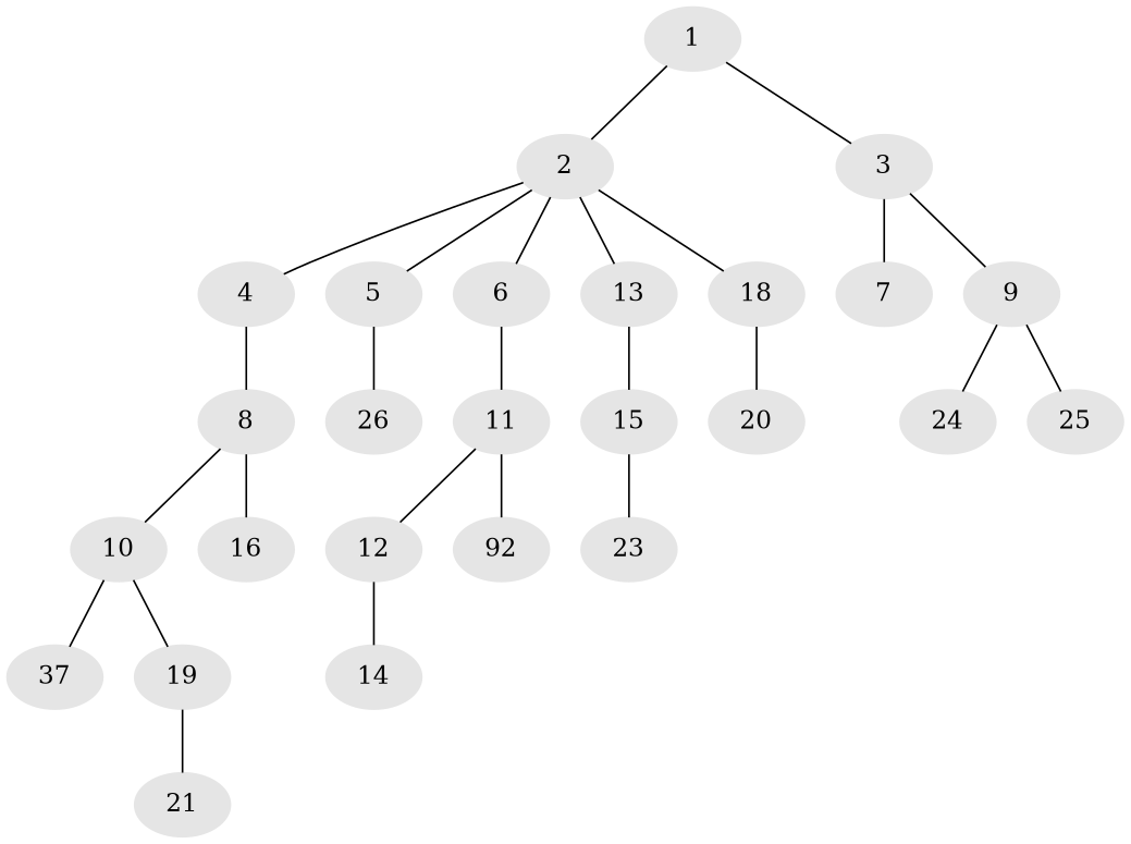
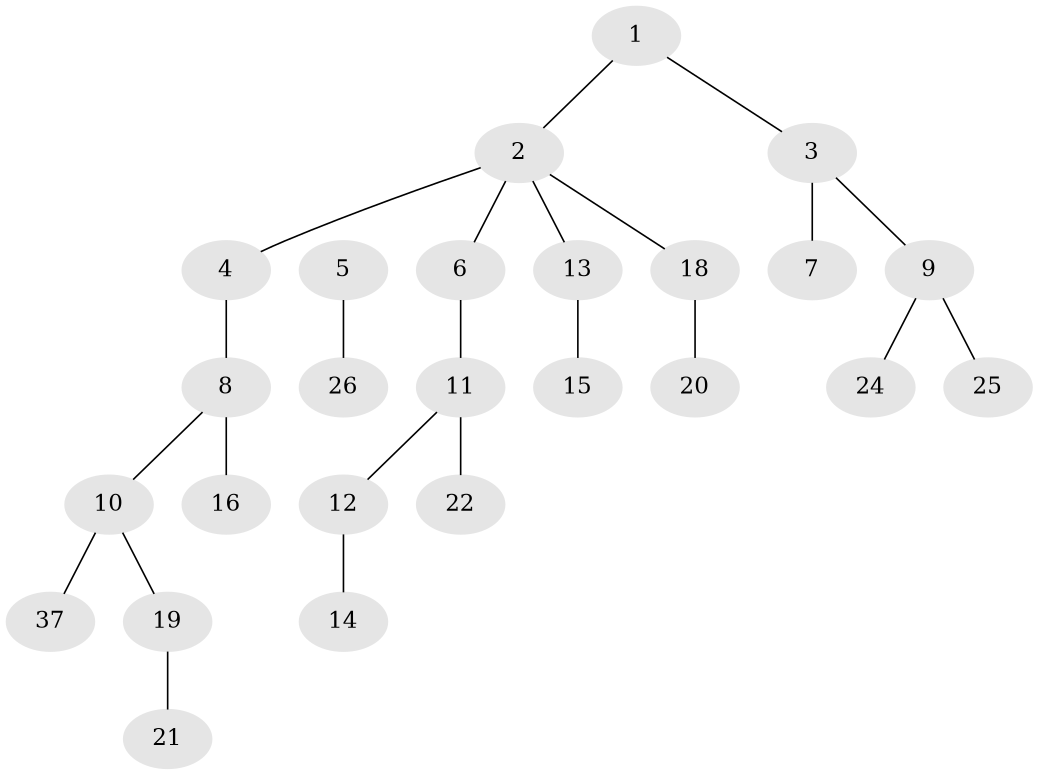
  graph {
    node [color=gray90 style=filled]
    edge [weight=1.0]
    1
    2
    3
    4
    5
    6
    13
    18
    7
    9
    8
    26
    11
    15
    20
    24
    25
    10
    16
    12
    14
-   22 [label=92]
+   22
    n23 [label=37]
    19
    21
-   23
    1 -- 2
    1 -- 3
    2 -- 4
-   2 -- 5
    2 -- 6
    2 -- 13
    2 -- 18
    3 -- 7 [weight=2.0]
    3 -- 9
    4 -- 8
    5 -- 26
    6 -- 11
    13 -- 15
    18 -- 20
    9 -- 24
    9 -- 25
    8 -- 10
    8 -- 16
    11 -- 12
    11 -- 22 [weight=2.0]
-   15 -- 23
    10 -- n23
    10 -- 19
    12 -- 14
    19 -- 21
  }
